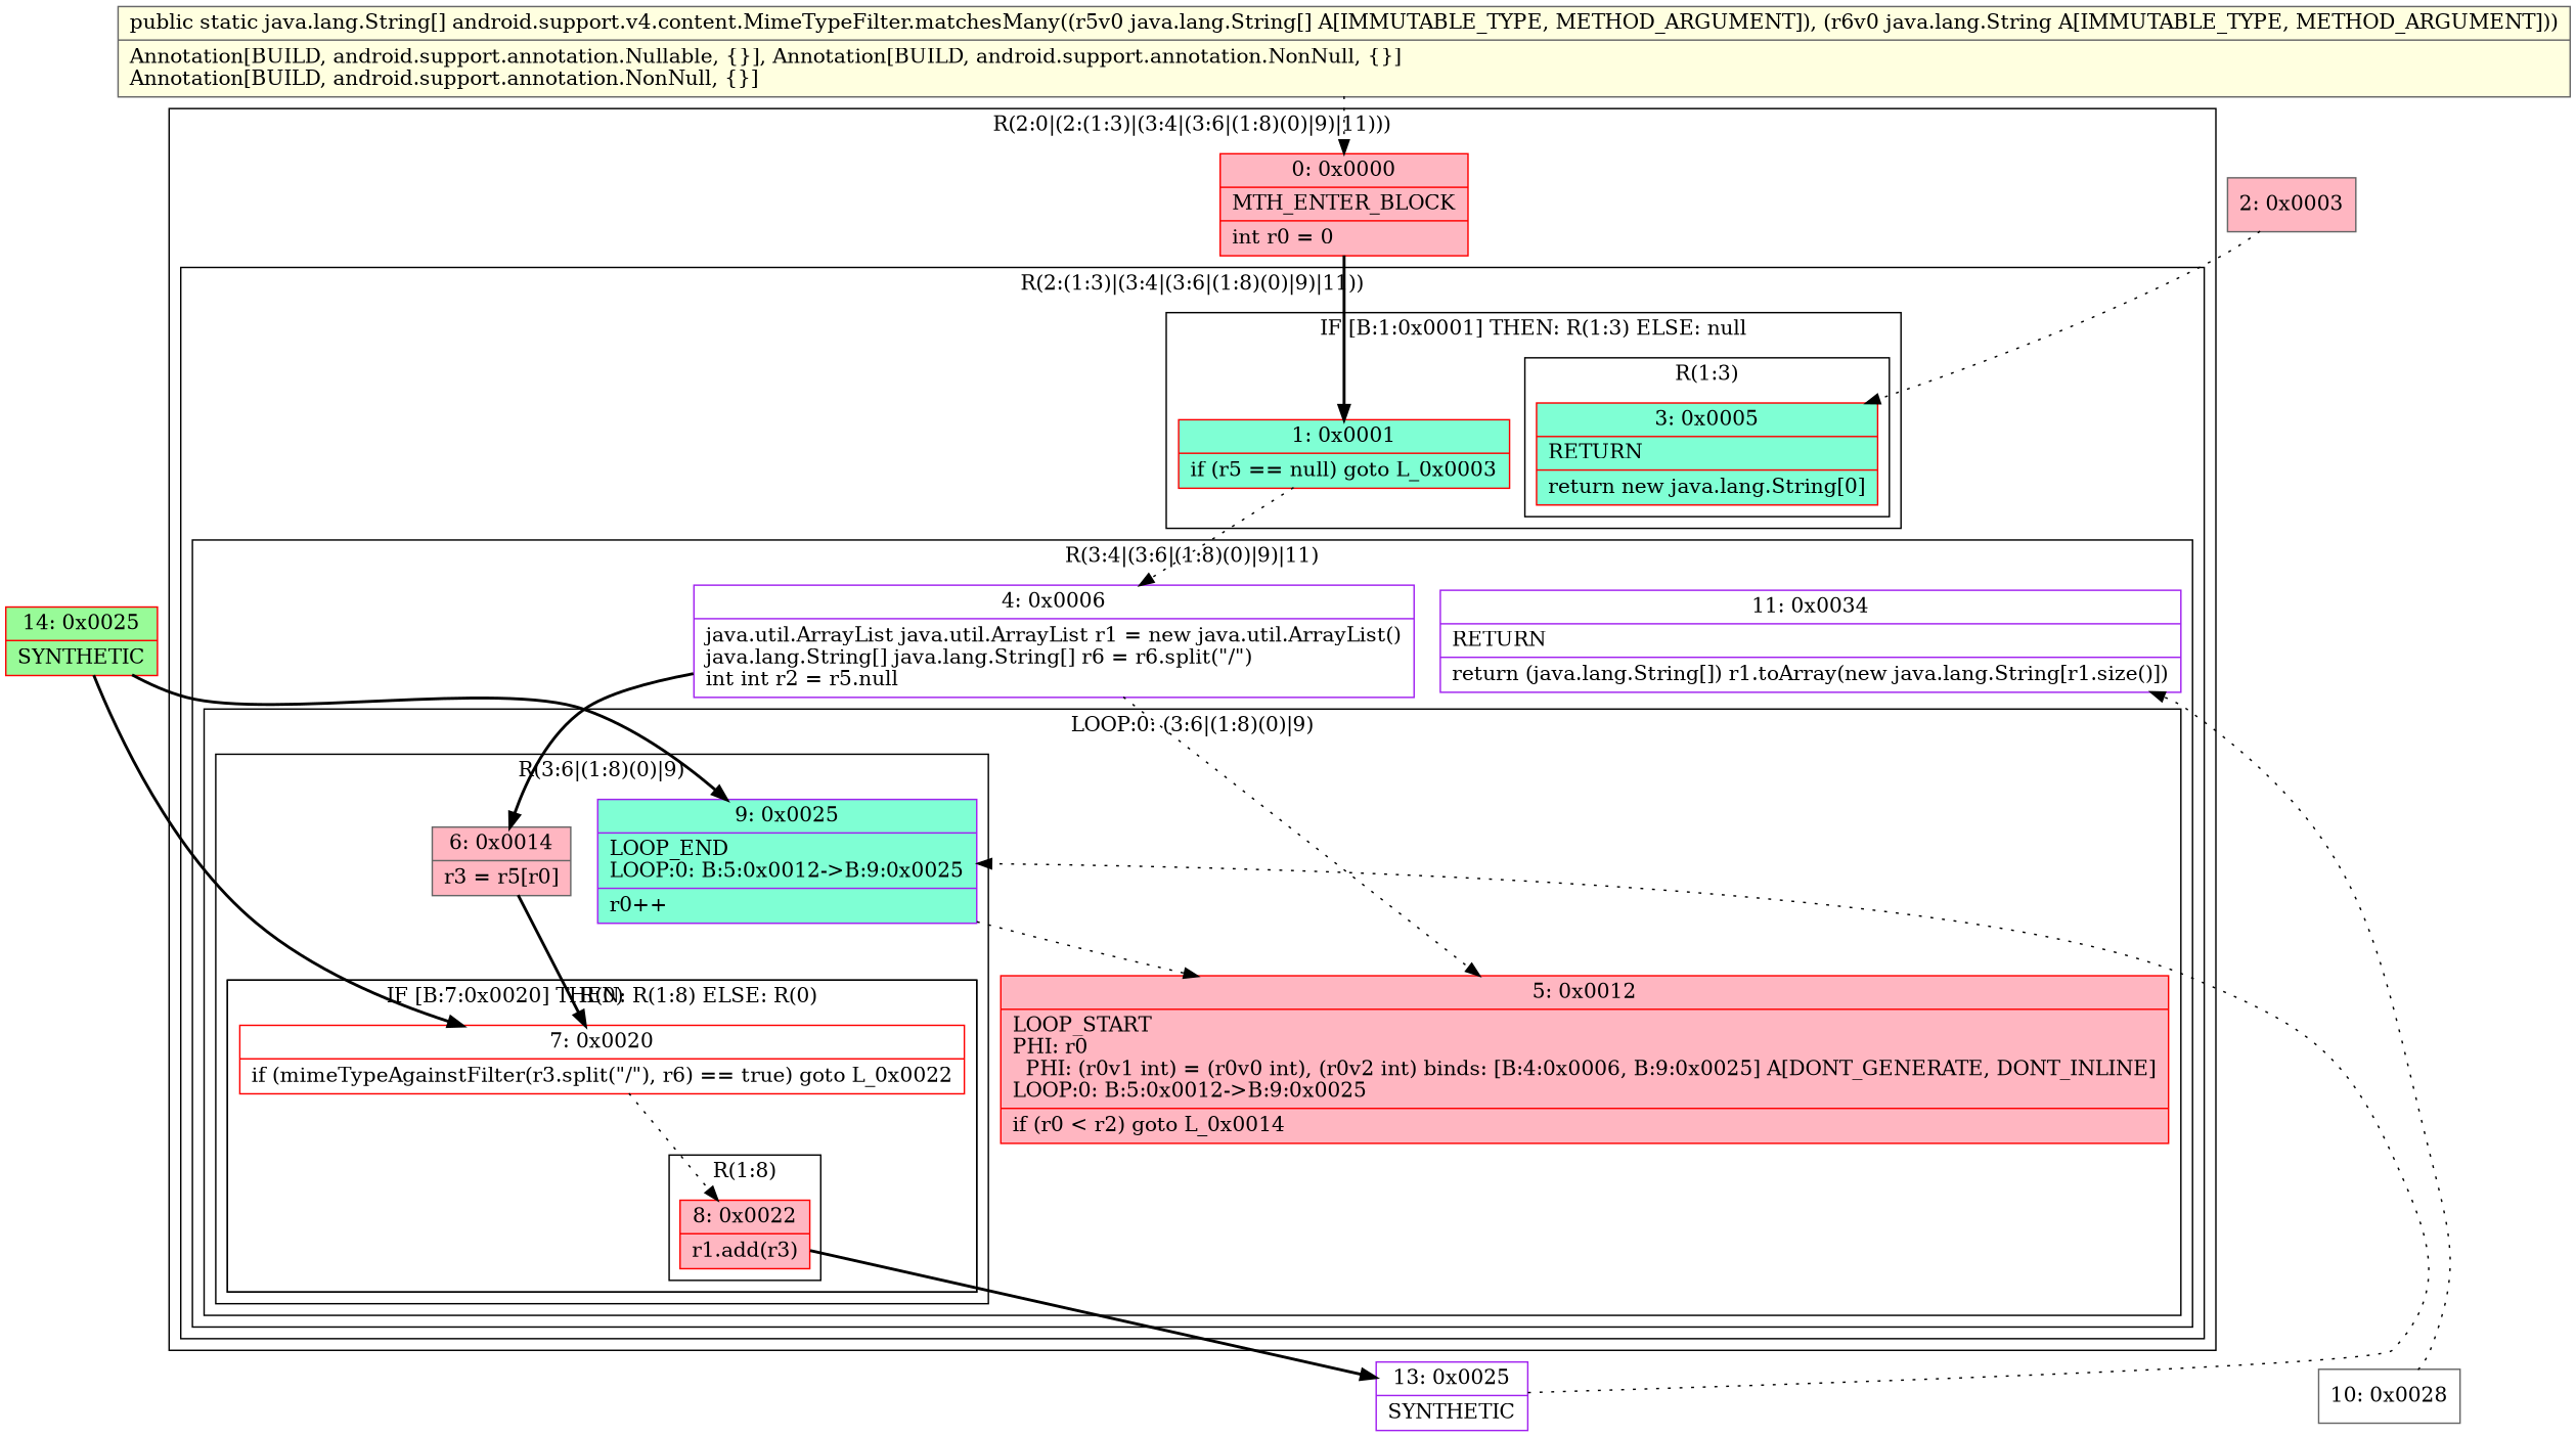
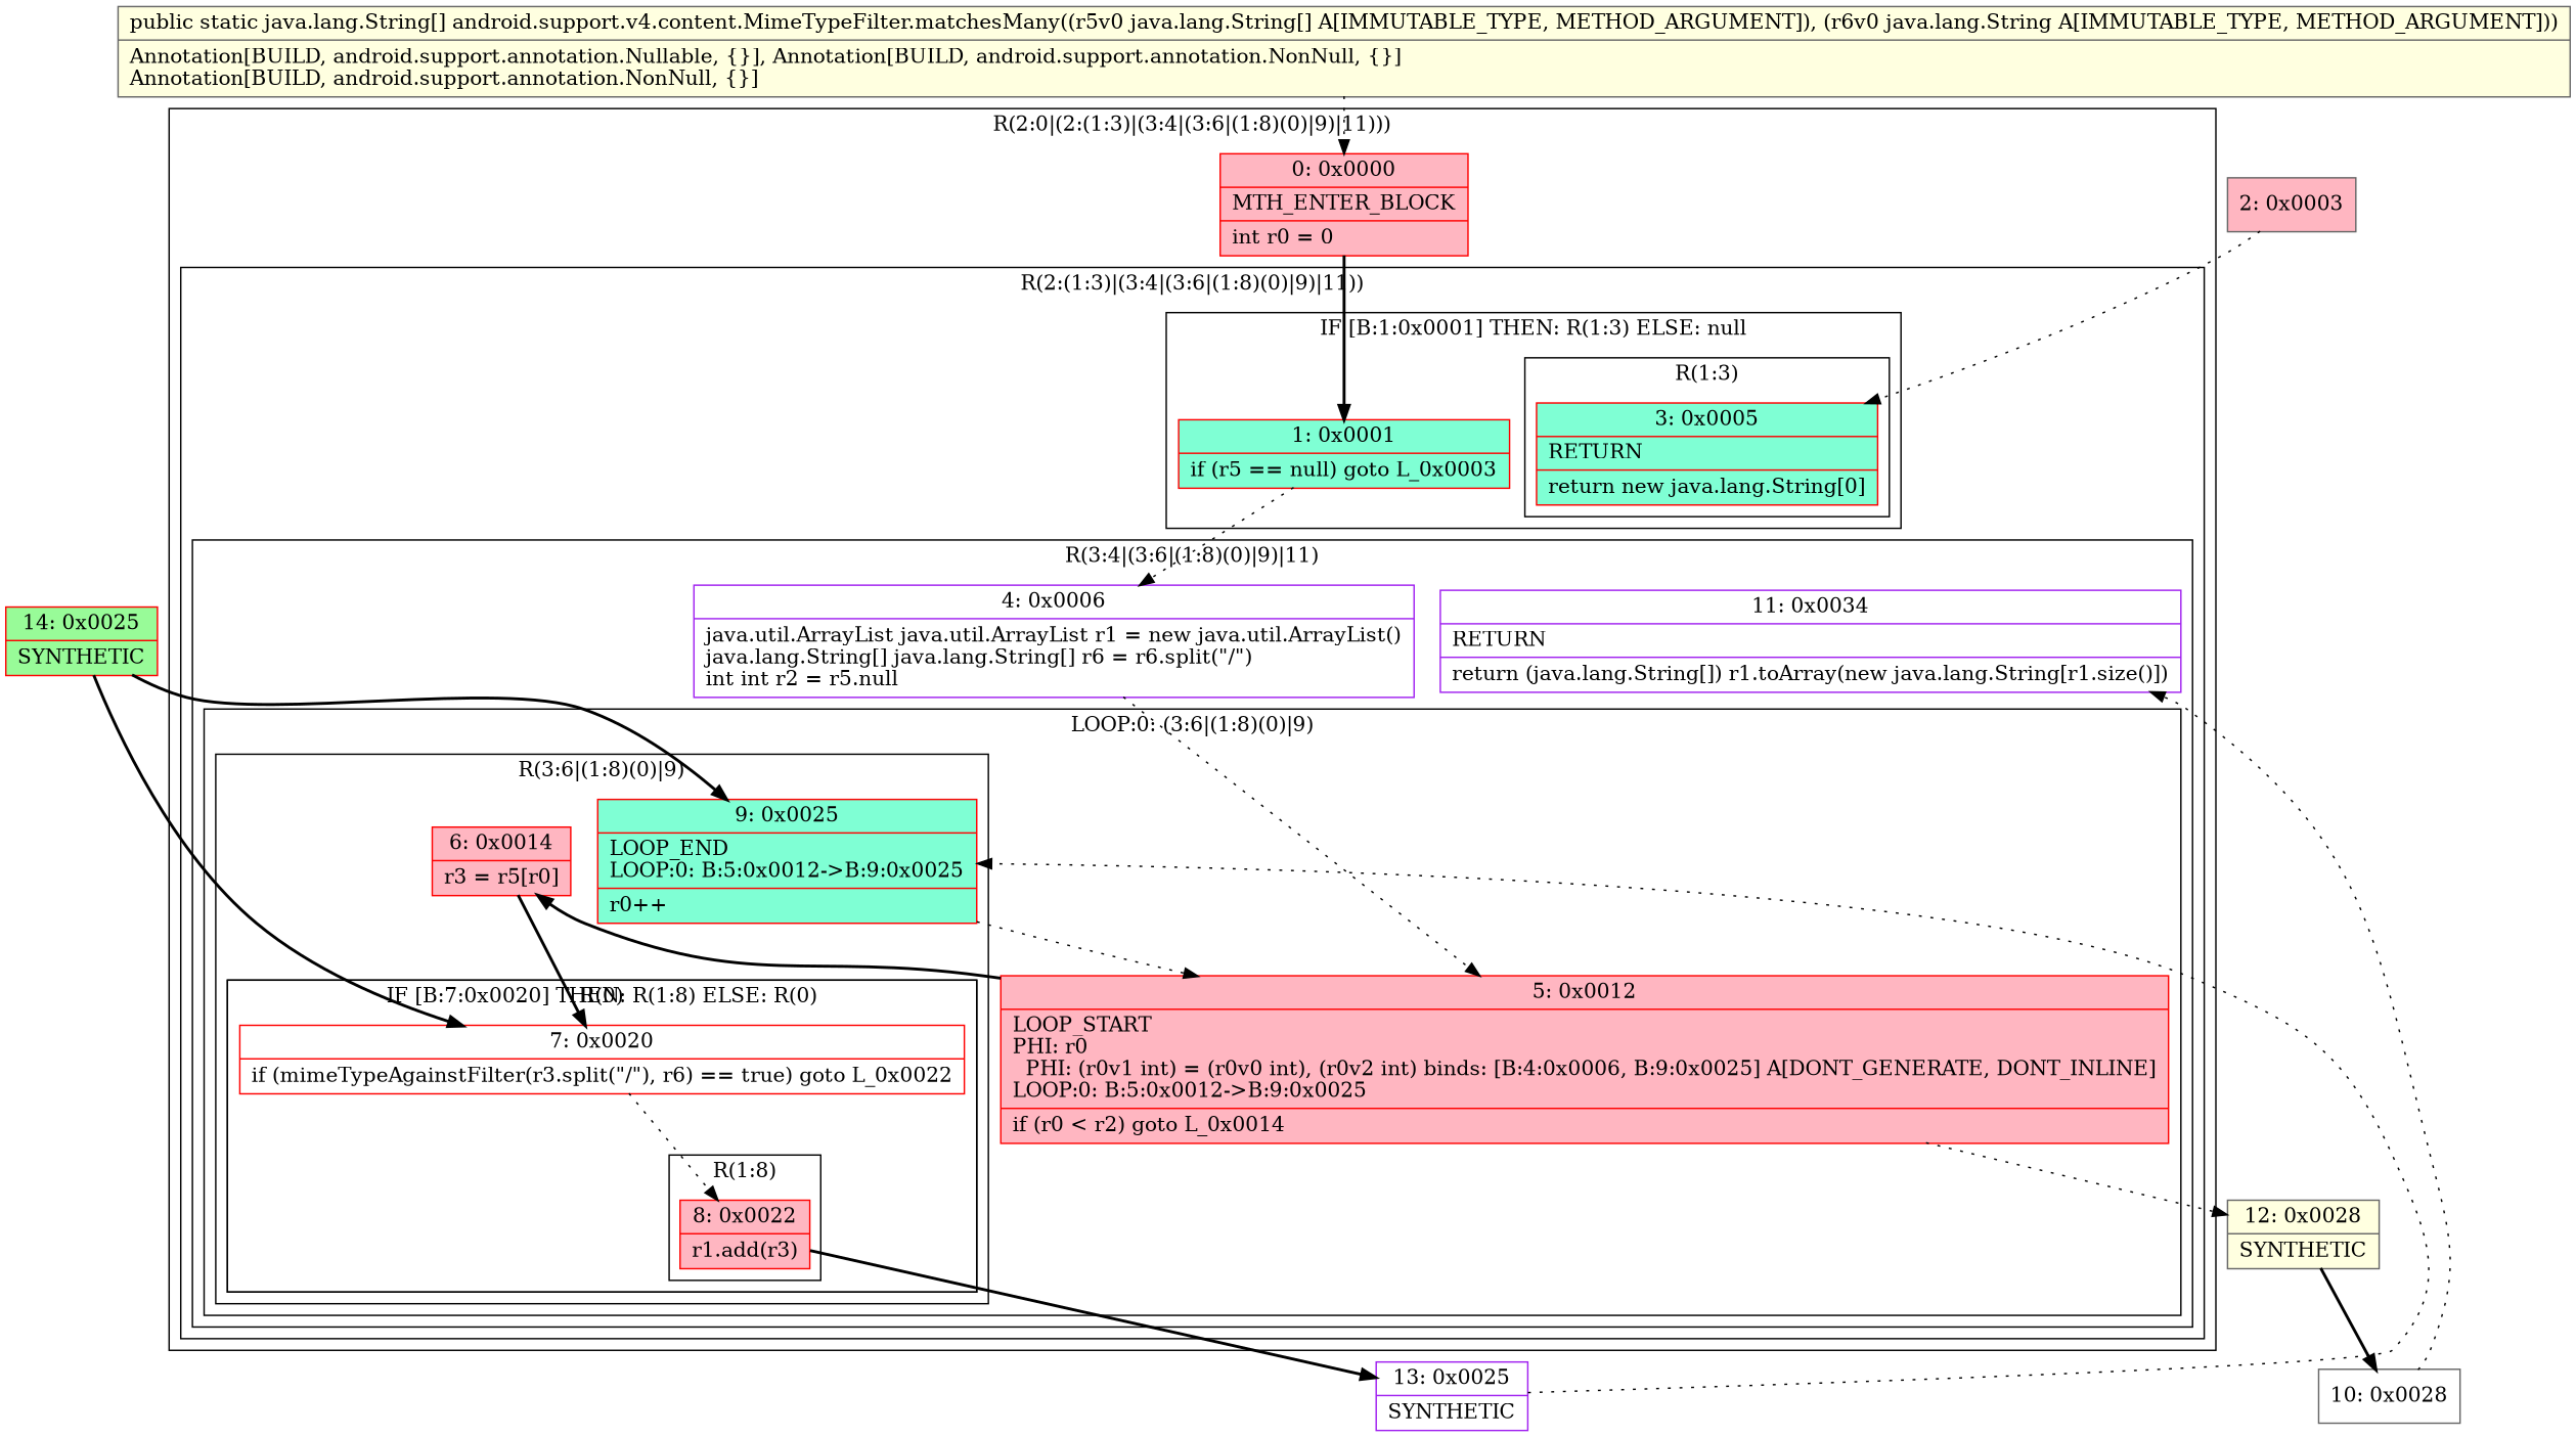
  digraph {
    node [color=red fillcolor=lightpink shape=record style=filled]
    edge [style=dotted]
    n1 [fillcolor=aquamarine label="{3\:\ 0x0005|RETURN\l|return new java.lang.String[0]\l}"]
    n2 [fillcolor=aquamarine label="{1\:\ 0x0001|if (r5 == null) goto L_0x0003\l}"]
    n3 [label="{8\:\ 0x0022|r1.add(r3)\l}"]
    n4 [fillcolor=white label="{7\:\ 0x0020|if (mimeTypeAgainstFilter(r3.split(\"\/\"), r6) == true) goto L_0x0022\l}"]
-   n5 [color=gray40 label="{6\:\ 0x0014|r3 = r5[r0]\l}"]
-   n6 [color=purple fillcolor=aquamarine label="{9\:\ 0x0025|LOOP_END\lLOOP:0: B:5:0x0012\-\>B:9:0x0025\l|r0++\l}"]
+   n5 [label="{6\:\ 0x0014|r3 = r5[r0]\l}"]
+   n6 [fillcolor=aquamarine label="{9\:\ 0x0025|LOOP_END\lLOOP:0: B:5:0x0012\-\>B:9:0x0025\l|r0++\l}"]
    n7 [label="{5\:\ 0x0012|LOOP_START\lPHI: r0 \l  PHI: (r0v1 int) = (r0v0 int), (r0v2 int) binds: [B:4:0x0006, B:9:0x0025] A[DONT_GENERATE, DONT_INLINE]\lLOOP:0: B:5:0x0012\-\>B:9:0x0025\l|if (r0 \< r2) goto L_0x0014\l}"]
    n8 [color=purple fillcolor=white label="{4\:\ 0x0006|java.util.ArrayList java.util.ArrayList r1 = new java.util.ArrayList()\ljava.lang.String[] java.lang.String[] r6 = r6.split(\"\/\")\lint int r2 = r5.null\l}"]
    n9 [color=purple fillcolor=white label="{11\:\ 0x0034|RETURN\l|return (java.lang.String[]) r1.toArray(new java.lang.String[r1.size()])\l}"]
    n10 [label="{0\:\ 0x0000|MTH_ENTER_BLOCK\l|int r0 = 0\l}"]
    n11 [color=purple fillcolor=white label="{13\:\ 0x0025|SYNTHETIC\l}"]
+   n12 [color=gray40 fillcolor=lightyellow label="{12\:\ 0x0028|SYNTHETIC\l}"]
    n13 [color=gray40 label="{2\:\ 0x0003}"]
    n14 [color=gray40 fillcolor=white label="{10\:\ 0x0028}"]
    n15 [fillcolor=palegreen label="{14\:\ 0x0025|SYNTHETIC\l}"]
    n16 [color=gray40 fillcolor=lightyellow label="{public static java.lang.String[] android.support.v4.content.MimeTypeFilter.matchesMany((r5v0 java.lang.String[] A[IMMUTABLE_TYPE, METHOD_ARGUMENT]), (r6v0 java.lang.String A[IMMUTABLE_TYPE, METHOD_ARGUMENT]))  | Annotation[BUILD, android.support.annotation.Nullable, \{\}], Annotation[BUILD, android.support.annotation.NonNull, \{\}]\lAnnotation[BUILD, android.support.annotation.NonNull, \{\}]\l}"]
    subgraph cluster_1 {
      label="R(2:0|(2:(1:3)|(3:4|(3:6|(1:8)(0)|9)|11)))"
      n10
      subgraph cluster_2 {
        label="R(2:(1:3)|(3:4|(3:6|(1:8)(0)|9)|11))"
        subgraph cluster_3 {
          label="IF [B:1:0x0001] THEN: R(1:3) ELSE: null"
          n2
          subgraph cluster_4 {
            label="R(1:3)"
            n1
          }
        }
        subgraph cluster_5 {
          label="R(3:4|(3:6|(1:8)(0)|9)|11)"
          n8
          n9
          subgraph cluster_6 {
            label="LOOP:0: (3:6|(1:8)(0)|9)"
            n7
            subgraph cluster_7 {
              label="R(3:6|(1:8)(0)|9)"
              n5
              n6
              subgraph cluster_8 {
                label="IF [B:7:0x0020] THEN: R(1:8) ELSE: R(0)"
                n4
                subgraph cluster_9 {
                  label="R(1:8)"
                  n3
                }
                subgraph cluster_10 {
                  label="R(0)"
                }
              }
            }
          }
        }
      }
    }
    n2 -> n8
    n3 -> n11 [style=bold]
    n4 -> n3
    n5 -> n4 [style=bold]
    n6 -> n7
-   n8 -> n5 [style=bold]
+   n7 -> n5 [style=bold]
+   n7 -> n12
    n8 -> n7
    n10 -> n2 [style=bold]
    n11 -> n6
+   n12 -> n14 [style=bold]
    n13 -> n1
    n14 -> n9
    n15 -> n4 [style=bold]
    n15 -> n6 [style=bold]
    n16 -> n10
  }
